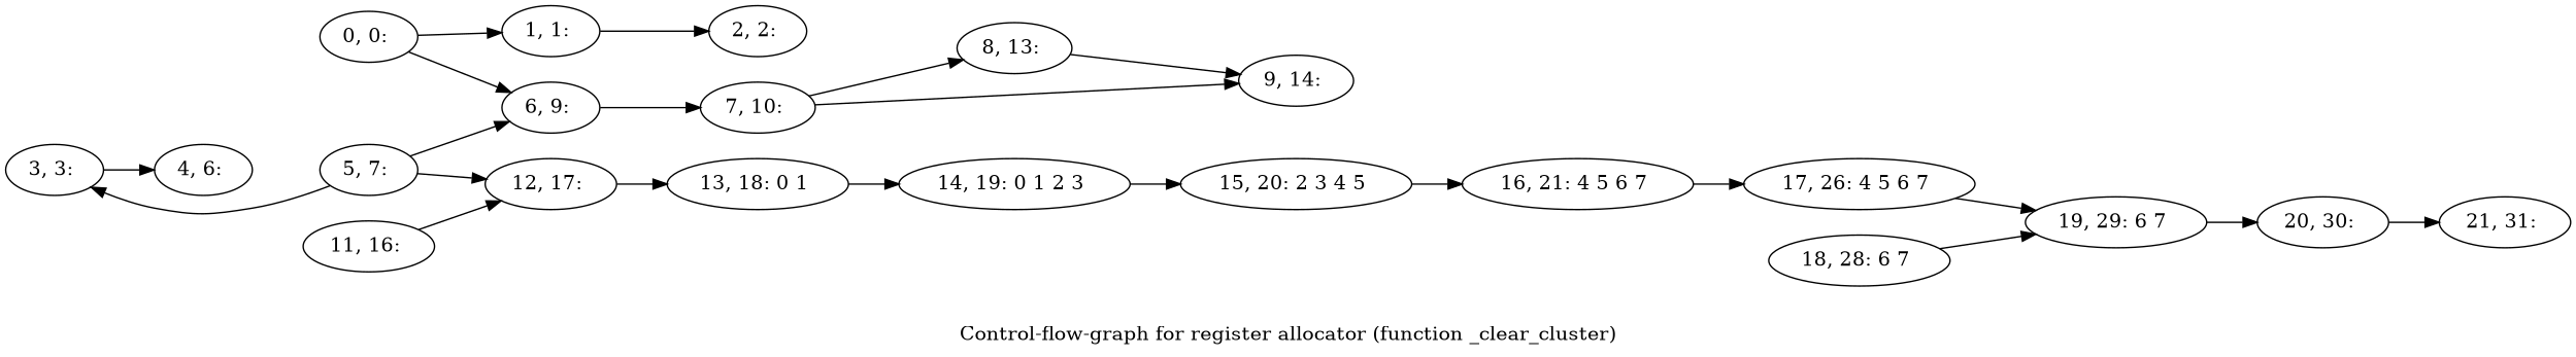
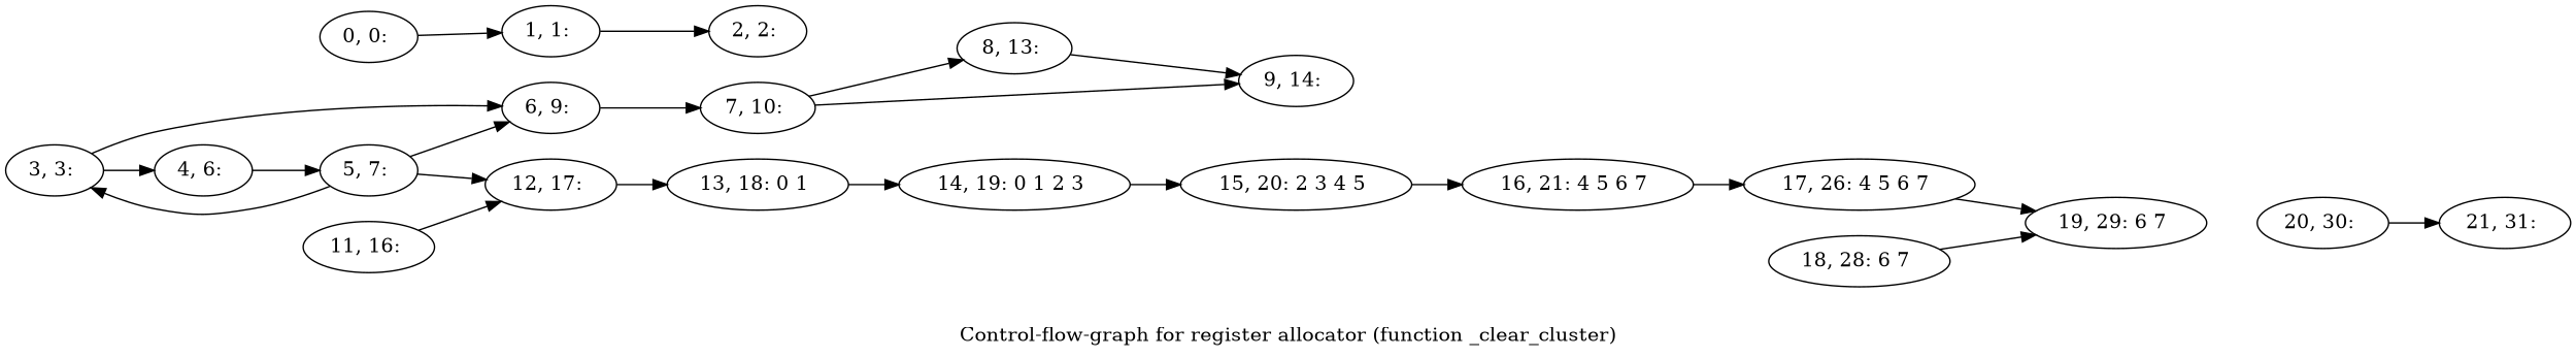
  digraph {
    label="Control-flow-graph for register allocator (function _clear_cluster)"
    rankdir=LR
    n1 [label="0, 0: "]
    n2 [label="1, 1: "]
    n3 [label="2, 2: "]
    n4 [label="3, 3: "]
    n5 [label="4, 6: "]
    n6 [label="6, 9: "]
    n7 [label="5, 7: "]
    n8 [label="7, 10: "]
    n9 [label="12, 17: "]
    n10 [label="13, 18: 0 1 "]
    n11 [label="8, 13: "]
    n12 [label="9, 14: "]
    n13 [label="11, 16: "]
    n14 [label="14, 19: 0 1 2 3 "]
    n15 [label="15, 20: 2 3 4 5 "]
    n16 [label="16, 21: 4 5 6 7 "]
    n17 [label="17, 26: 4 5 6 7 "]
    n18 [label="19, 29: 6 7 "]
    n19 [label="18, 28: 6 7 "]
    n20 [label="20, 30: "]
    n21 [label="21, 31: "]
    n1 -> n2
    n2 -> n3
    n4 -> n5
-   n1 -> n6
+   n4 -> n6
+   n5 -> n7
    n6 -> n8
    n7 -> n4
    n7 -> n6
    n7 -> n9
    n8 -> n11
    n8 -> n12
    n9 -> n10
    n10 -> n14
    n11 -> n12
    n13 -> n9
    n14 -> n15
    n15 -> n16
    n16 -> n17
    n17 -> n18
-   n18 -> n20
    n19 -> n18
    n20 -> n21
  }
